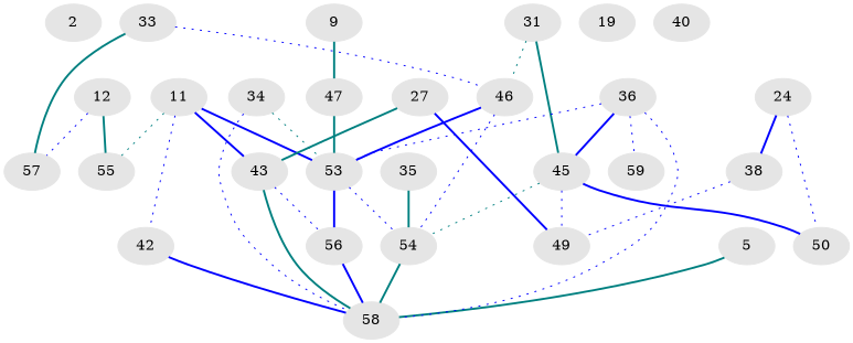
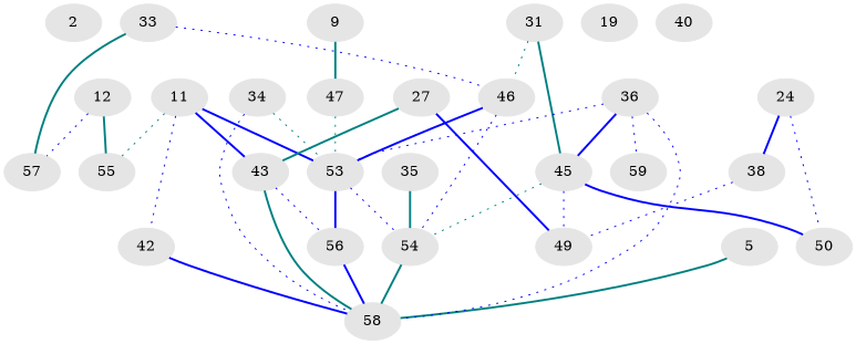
  graph {
    node [color=gray90 style=filled]
    edge [color=blue style=bold]
    2
    58 [super="+8+39+41"]
    5
    9
    47
    53 [super="+44+48"]
    11
    42
    43 [super="+4"]
    55
    56 [super="+13+21"]
    54 [super="+51+52"]
    12
    57
    19
    38 [super="+14"]
    49 [super="+7"]
    24
    50
    27
    31 [super="+29"]
    45 [super="+25"]
    46 [super="+30"]
    33
    34
    35
    36 [super="+28+32+23"]
    59
    40
    5 -- 58 [color=teal]
    9 -- 47 [color=teal]
-   47 -- 53 [color=teal]
+   47 -- 53 [color=teal style=dotted]
    53 -- 56 [weight=3]
    53 -- 54 [style=dotted weight=2]
    11 -- 53
    11 -- 42 [style=dotted]
    11 -- 43
    11 -- 55 [color=teal style=dotted]
    42 -- 58
    43 -- 58 [color=teal weight=2]
    43 -- 56 [style=dotted]
    56 -- 58
    54 -- 58 [color=teal weight=3]
    12 -- 55 [color=teal]
    12 -- 57 [style=dotted]
    38 -- 49 [style=dotted]
    24 -- 38
    24 -- 50 [style=dotted]
    27 -- 43 [color=teal]
    27 -- 49
    31 -- 45 [color=teal]
    31 -- 46 [color=teal style=dotted]
    45 -- 54 [color=teal style=dotted]
    45 -- 49 [style=dotted]
    45 -- 50
    46 -- 53
    46 -- 54 [style=dotted weight=2]
    33 -- 57 [color=teal]
    33 -- 46 [style=dotted]
    34 -- 58 [style=dotted]
    34 -- 53 [color=teal style=dotted]
    35 -- 54 [color=teal]
    36 -- 58 [style=dotted]
    36 -- 53 [style=dotted]
    36 -- 45
    36 -- 59 [style=dotted]
  }
